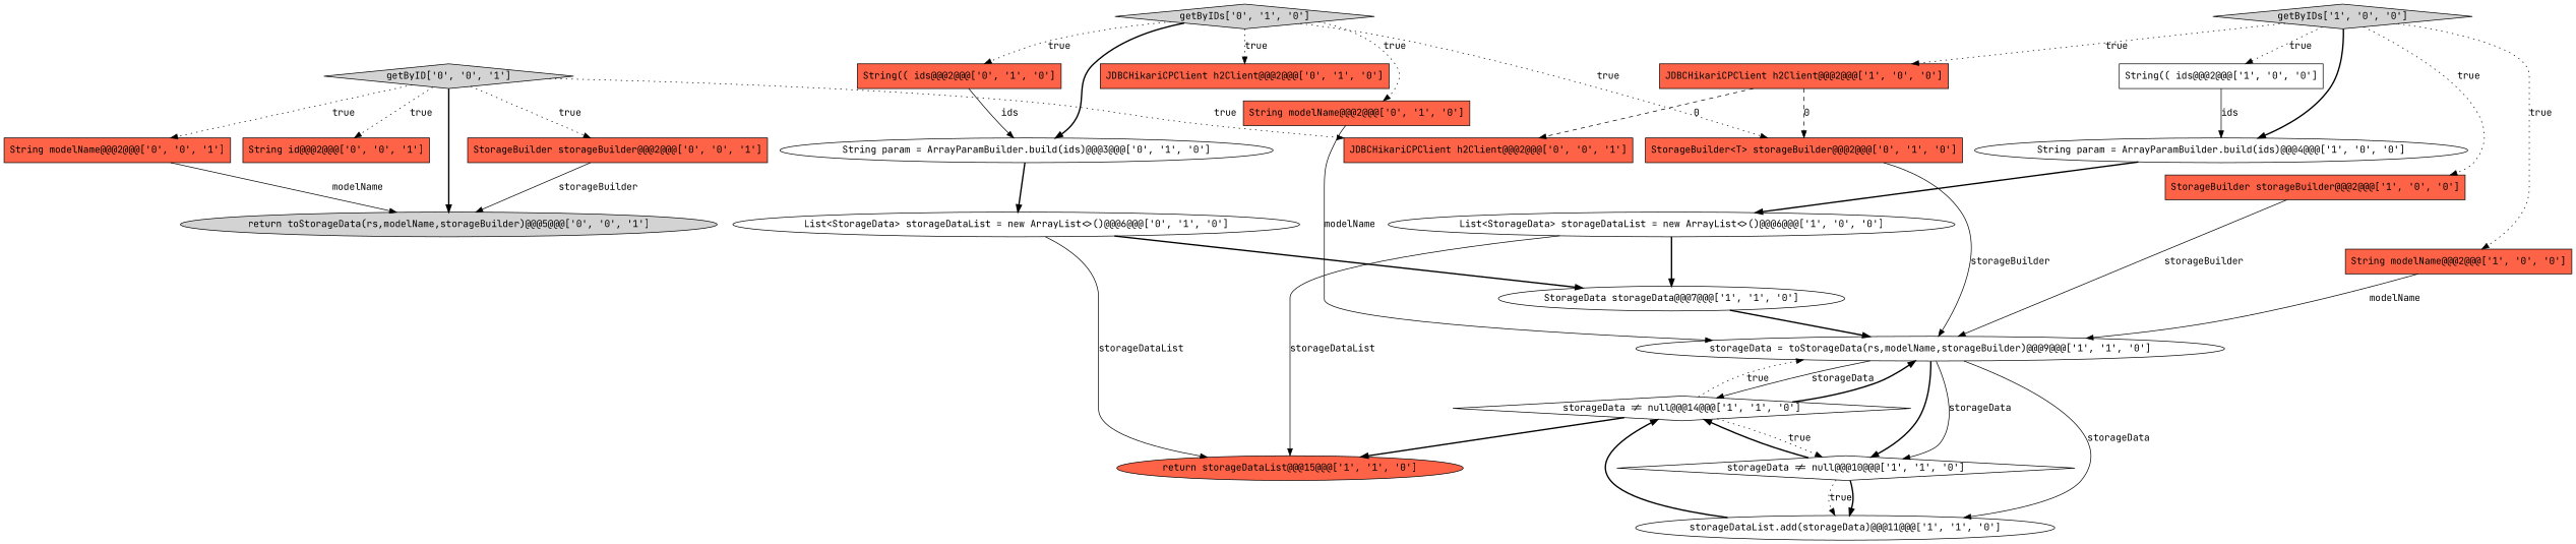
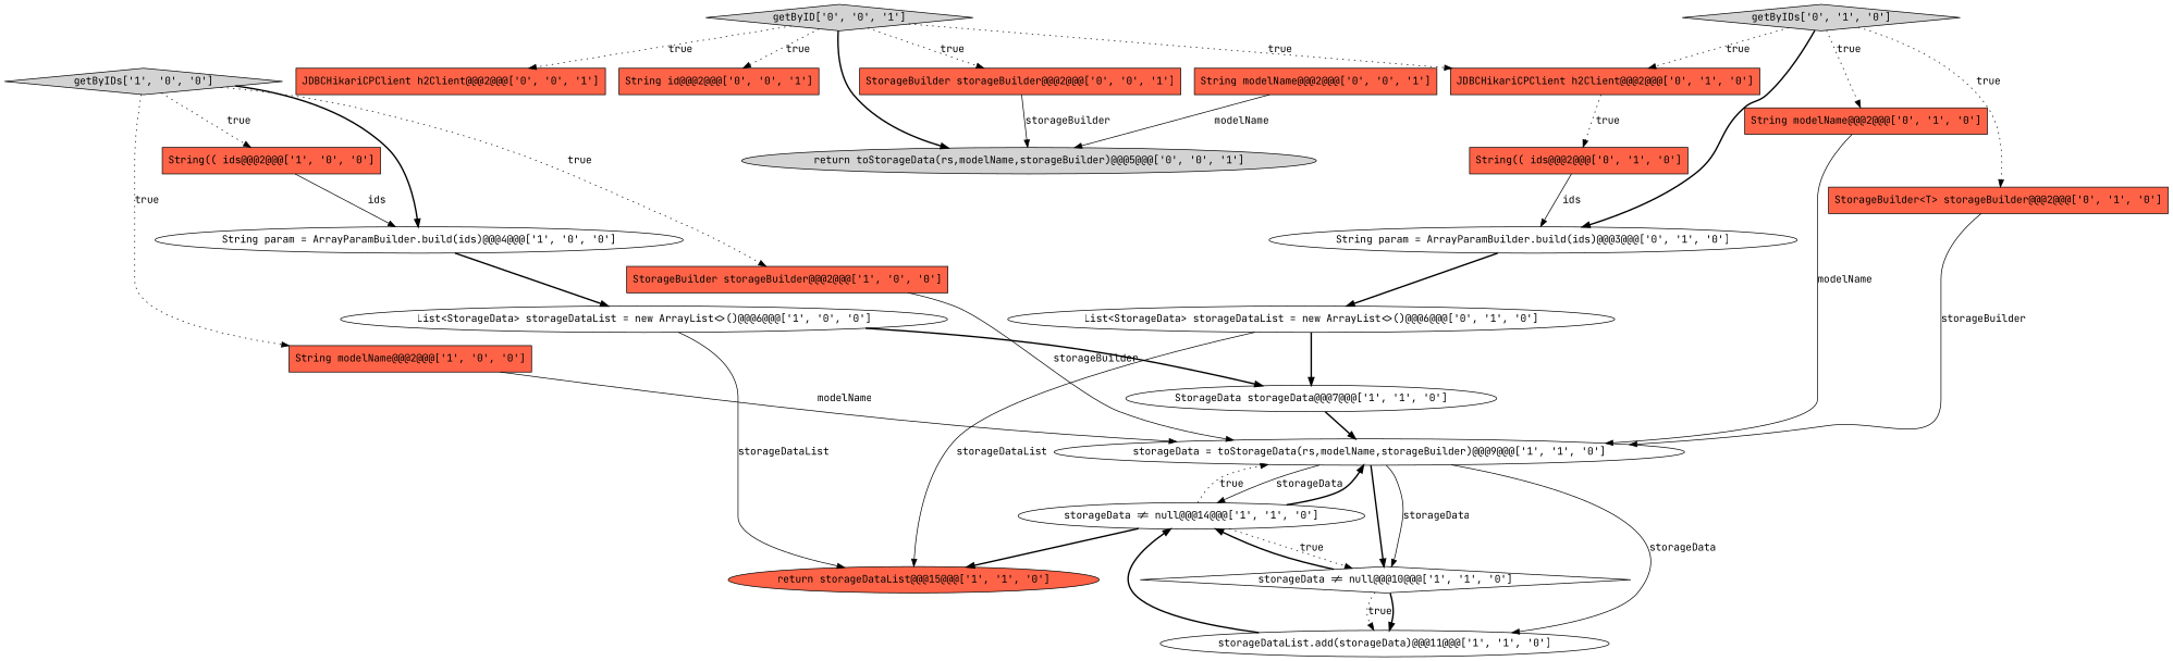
  digraph {
    fontname="JetBrains Mono"
    node [fillcolor=tomato fontname="JetBrains Mono" shape=box style=filled]
    edge [fontname="JetBrains Mono" style=dotted]
    n1 [fillcolor=white label="List<StorageData> storageDataList = new ArrayList<>()@@@6@@@['1', '0', '0']" shape=ellipse]
    n2 [fillcolor=white label="StorageData storageData@@@7@@@['1', '1', '0']" shape=ellipse]
    n3 [label="return storageDataList@@@15@@@['1', '1', '0']" shape=ellipse]
    n4 [fillcolor=white label="storageData = toStorageData(rs,modelName,storageBuilder)@@@9@@@['1', '1', '0']" shape=ellipse]
    n5 [label="StorageBuilder storageBuilder@@@2@@@['1', '0', '0']"]
-   n6 [fillcolor=white label="storageData != null@@@14@@@['1', '1', '0']" shape=diamond]
+   n6 [fillcolor=white label="storageData != null@@@14@@@['1', '1', '0']" shape=ellipse]
    n7 [fillcolor=white label="storageData != null@@@10@@@['1', '1', '0']" shape=diamond]
    n8 [fillcolor=white label="storageDataList.add(storageData)@@@11@@@['1', '1', '0']" shape=ellipse]
    n9 [label="String modelName@@@2@@@['0', '1', '0']"]
    n10 [label="String modelName@@@2@@@['0', '0', '1']"]
    n11 [fillcolor=lightgray label="return toStorageData(rs,modelName,storageBuilder)@@@5@@@['0', '0', '1']" shape=ellipse]
-   n12 [fillcolor=white label="String(( ids@@@2@@@['1', '0', '0']"]
+   n12 [label="String(( ids@@@2@@@['1', '0', '0']"]
    n13 [fillcolor=white label="String param = ArrayParamBuilder.build(ids)@@@4@@@['1', '0', '0']" shape=ellipse]
    n14 [fillcolor=lightgray label="getByIDs['1', '0', '0']" shape=diamond]
-   n15 [label="JDBCHikariCPClient h2Client@@@2@@@['1', '0', '0']"]
    n16 [label="String modelName@@@2@@@['1', '0', '0']"]
    n17 [label="StorageBuilder<T> storageBuilder@@@2@@@['0', '1', '0']"]
    n18 [label="JDBCHikariCPClient h2Client@@@2@@@['0', '0', '1']"]
    n19 [label="JDBCHikariCPClient h2Client@@@2@@@['0', '1', '0']"]
    n20 [label="String(( ids@@@2@@@['0', '1', '0']"]
    n21 [fillcolor=white label="String param = ArrayParamBuilder.build(ids)@@@3@@@['0', '1', '0']" shape=ellipse]
    n22 [fillcolor=white label="List<StorageData> storageDataList = new ArrayList<>()@@@6@@@['0', '1', '0']" shape=ellipse]
    n23 [label="String id@@@2@@@['0', '0', '1']"]
    n24 [fillcolor=lightgray label="getByIDs['0', '1', '0']" shape=diamond]
    n25 [label="StorageBuilder storageBuilder@@@2@@@['0', '0', '1']"]
    n26 [fillcolor=lightgray label="getByID['0', '0', '1']" shape=diamond]
    n1 -> n2 [style=bold]
    n1 -> n3 [label=storageDataList style=solid]
    n2 -> n4 [style=bold]
    n4 -> n6 [label=storageData style=solid]
    n4 -> n7 [label=storageData style=solid]
    n4 -> n7 [style=bold]
    n4 -> n8 [label=storageData style=solid]
    n5 -> n4 [label=storageBuilder style=solid]
    n6 -> n3 [style=bold]
    n6 -> n4 [style=bold]
    n6 -> n4 [label=true]
    n6 -> n7 [label=true]
    n7 -> n6 [style=bold]
    n7 -> n8 [label=true]
    n7 -> n8 [style=bold]
    n8 -> n6 [style=bold]
    n9 -> n4 [label=modelName style=solid]
    n10 -> n11 [label=modelName style=solid]
    n12 -> n13 [label=ids style=solid]
    n13 -> n1 [style=bold]
    n14 -> n5 [label=true]
    n14 -> n12 [label=true]
    n14 -> n13 [style=bold]
-   n14 -> n15 [label=true]
    n14 -> n16 [label=true]
-   n15 -> n17 [label=0 style=dashed]
-   n15 -> n18 [label=0 style=dashed]
    n16 -> n4 [label=modelName style=solid]
    n17 -> n4 [label=storageBuilder style=solid]
    n20 -> n21 [label=ids style=solid]
    n21 -> n22 [style=bold]
    n22 -> n2 [style=bold]
    n22 -> n3 [label=storageDataList style=solid]
    n24 -> n9 [label=true]
    n24 -> n17 [label=true]
    n24 -> n19 [label=true]
-   n24 -> n20 [label=true]
+   n19 -> n20 [label=true]
    n24 -> n21 [style=bold]
    n25 -> n11 [label=storageBuilder style=solid]
-   n26 -> n10 [label=true]
+   n26 -> n19 [label=true]
    n26 -> n11 [style=bold]
    n26 -> n18 [label=true]
    n26 -> n23 [label=true]
    n26 -> n25 [label=true]
  }
